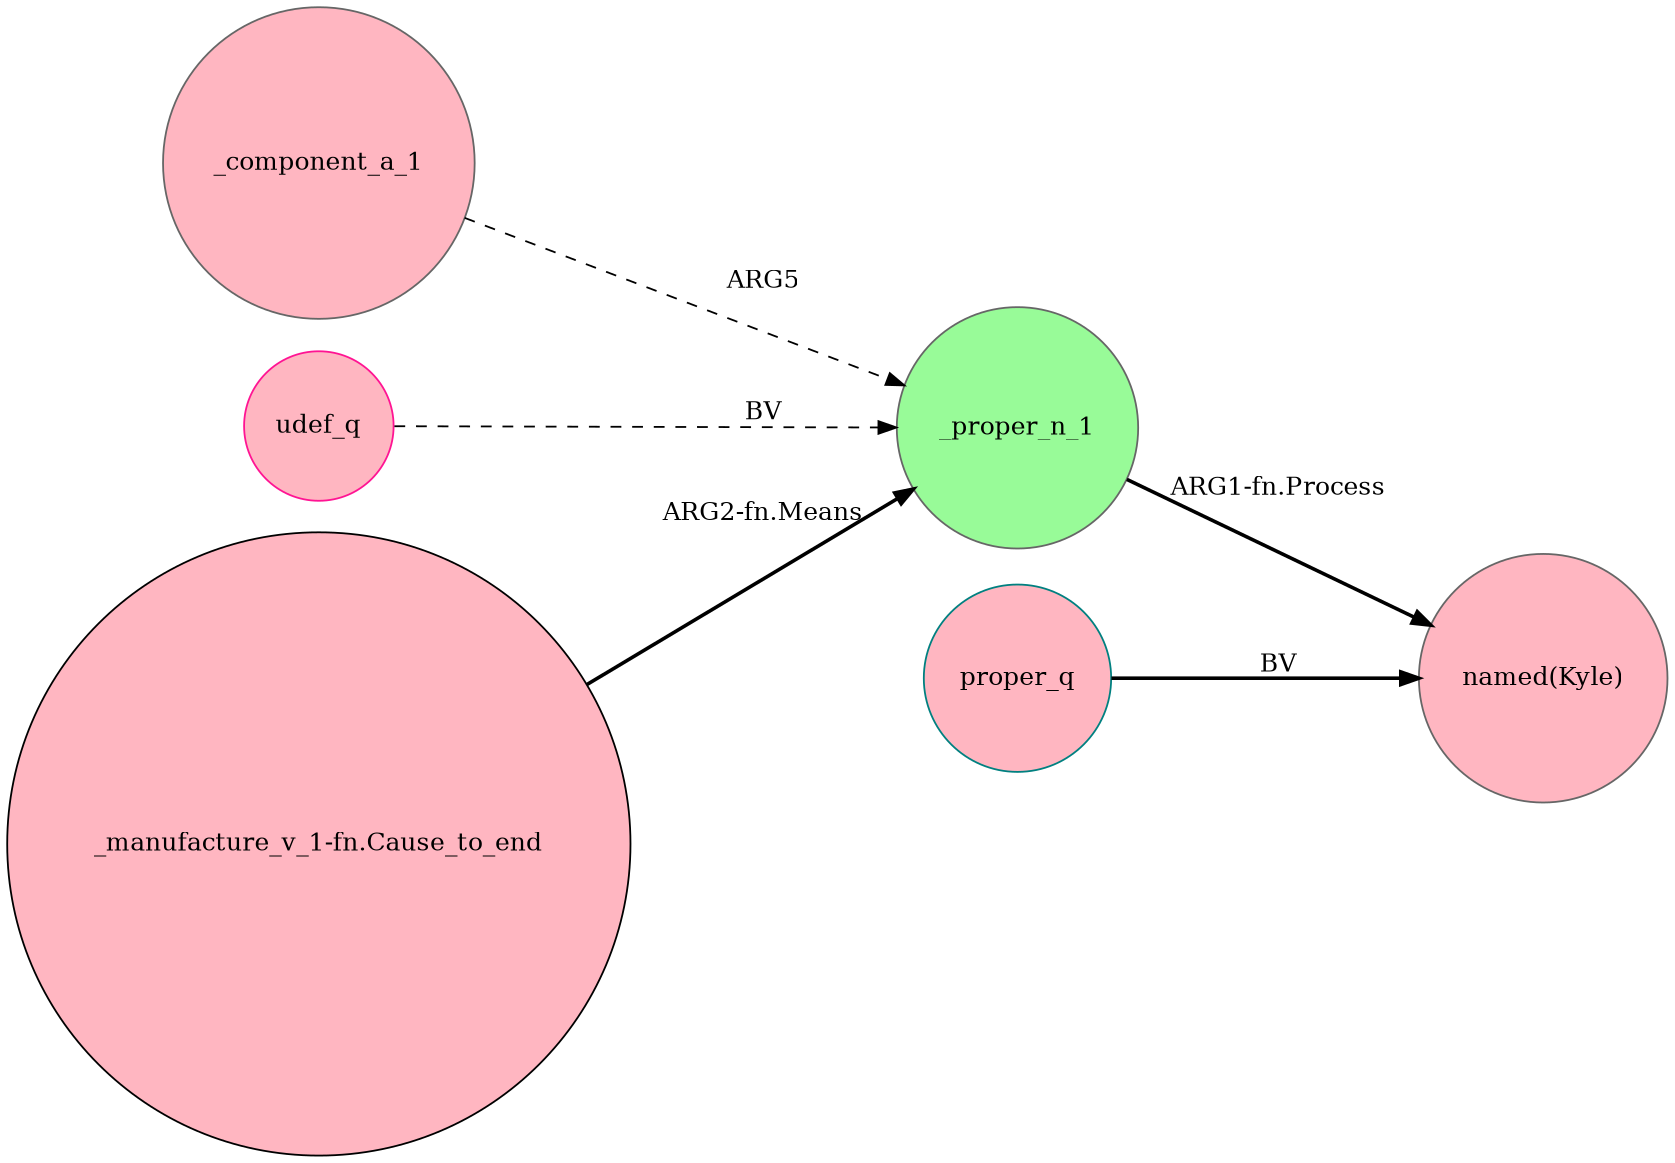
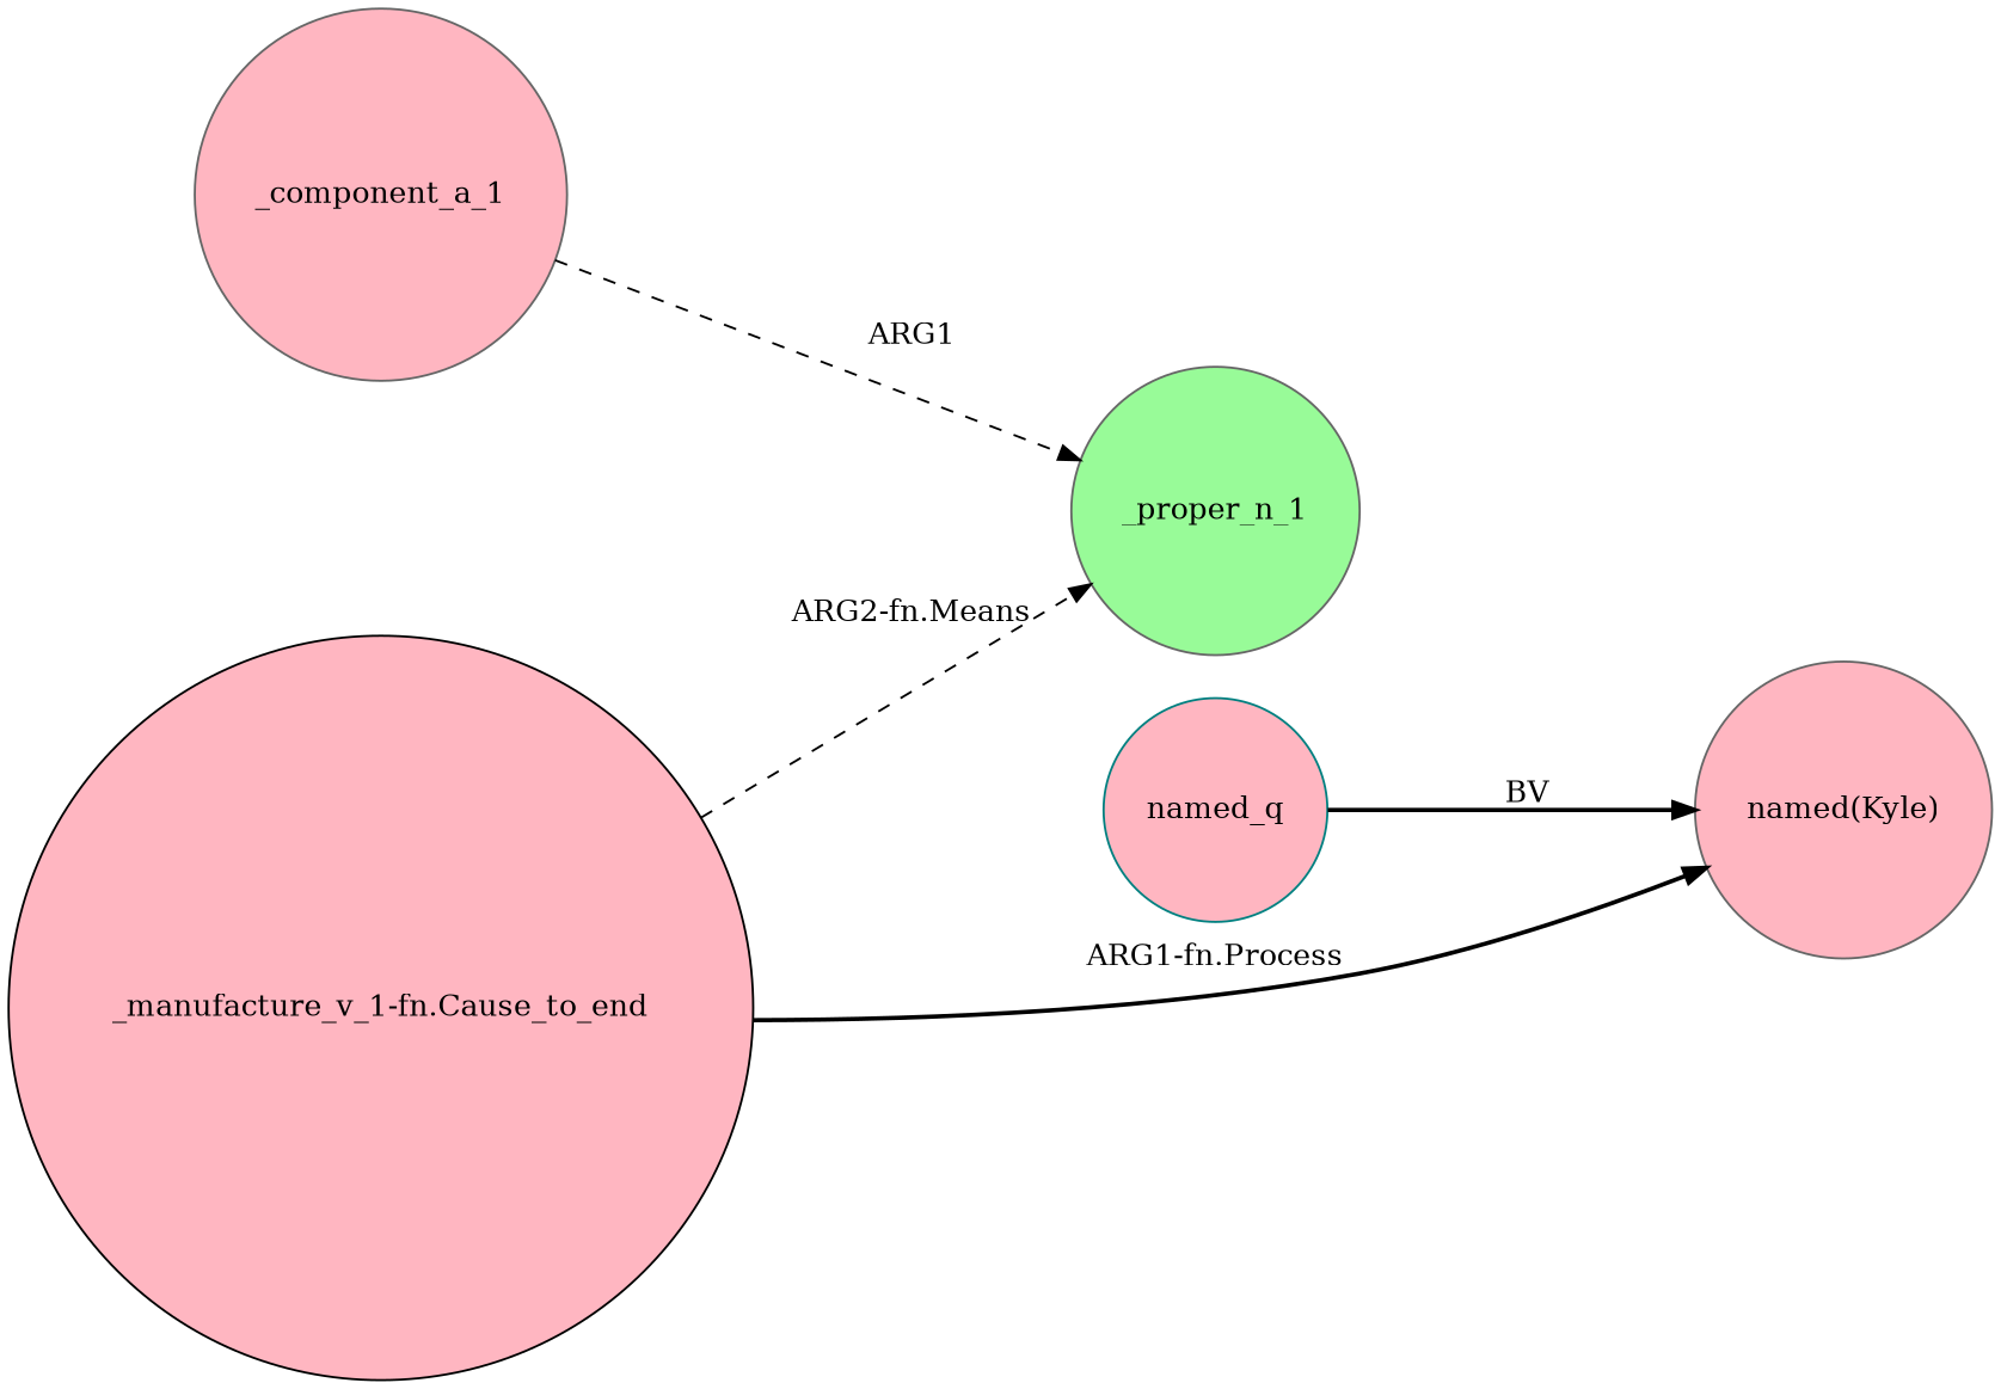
  digraph {
    fontname="DejaVu Serif"
    rankdir=LR
    node [color=gray40 fillcolor=lightpink fontname="DejaVu Serif" shape=circle style=filled]
    edge [fontname="DejaVu Serif" style=dashed]
-   udef_q [color=deeppink]
    n2 [fillcolor=palegreen label=_proper_n_1]
    n3 [label=_component_a_1]
-   proper_q [color=teal]
+   proper_q [color=teal label=named_q]
    "named(Kyle)"
    "_manufacture_v_1-fn.Cause_to_end" [color=black]
-   udef_q -> n2 [label=BV]
-   n3 -> n2 [label=ARG5]
+   n3 -> n2 [label=ARG1]
    proper_q -> "named(Kyle)" [label=BV style=bold]
-   "_manufacture_v_1-fn.Cause_to_end" -> n2 [label="ARG2-fn.Means" style=bold]
-   n2 -> "named(Kyle)" [label="ARG1-fn.Process" style=bold]
+   "_manufacture_v_1-fn.Cause_to_end" -> n2 [label="ARG2-fn.Means"]
+   "_manufacture_v_1-fn.Cause_to_end" -> "named(Kyle)" [label="ARG1-fn.Process" style=bold]
  }
